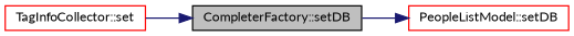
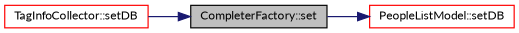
  digraph {
    fontname=Lato
    rankdir=LR
    node [color=red fillcolor=white fontname=Lato fontsize=10 shape=record style=filled]
    edge [color=midnightblue fontname=Lato fontsize=10 labelfontname=Helvetica labelfontsize=10 style=solid]
-   n1 [color=black fillcolor=grey75 fontcolor=black height=0.2 label="CompleterFactory::setDB" width=0.4]
+   n1 [color=black fillcolor=grey75 fontcolor=black height=0.2 label="CompleterFactory::set" width=0.4]
    n2 [height=0.2 label="PeopleListModel::setDB" width=0.4]
-   n3 [height=0.2 label="TagInfoCollector::set" width=0.4]
+   n3 [height=0.2 label="TagInfoCollector::setDB" width=0.4]
    n1 -> n2
    n3 -> n1
  }
